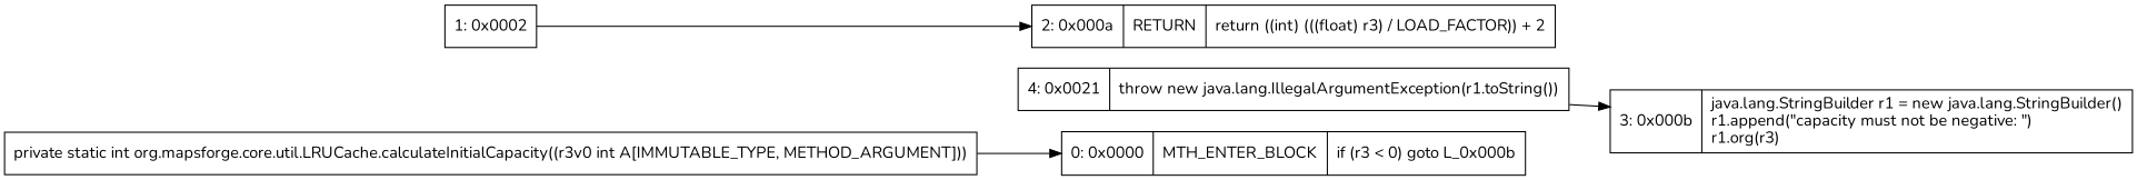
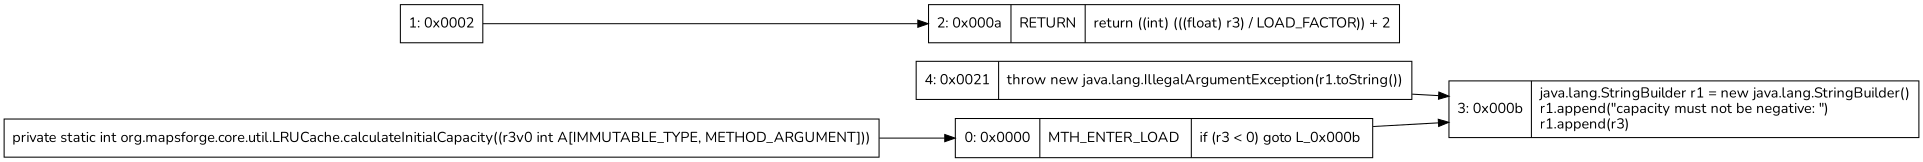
  digraph {
    fontname=Nunito
    rankdir=LR
    node [fontname=Nunito shape=record]
    edge [fontname=Nunito]
-   n1 [label="{0\:\ 0x0000|MTH_ENTER_BLOCK\l|if (r3 \< 0) goto L_0x000b\l}"]
-   n2 [label="{3\:\ 0x000b|java.lang.StringBuilder r1 = new java.lang.StringBuilder()\lr1.append(\"capacity must not be negative: \")\lr1.org(r3)\l}"]
+   n1 [label="{0\:\ 0x0000|MTH_ENTER_LOAD\l|if (r3 \< 0) goto L_0x000b\l}"]
+   n2 [label="{3\:\ 0x000b|java.lang.StringBuilder r1 = new java.lang.StringBuilder()\lr1.append(\"capacity must not be negative: \")\lr1.append(r3)\l}"]
    n3 [label="{1\:\ 0x0002}"]
    n4 [label="{2\:\ 0x000a|RETURN\l|return ((int) (((float) r3) \/ LOAD_FACTOR)) + 2\l}"]
    n5 [label="{4\:\ 0x0021|throw new java.lang.IllegalArgumentException(r1.toString())\l}"]
    n6 [label="{private static int org.mapsforge.core.util.LRUCache.calculateInitialCapacity((r3v0 int A[IMMUTABLE_TYPE, METHOD_ARGUMENT])) }"]
+   n1 -> n2
    n3 -> n4
    n5 -> n2
    n6 -> n1
  }
